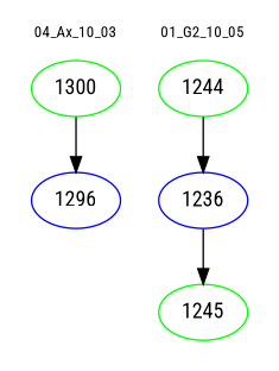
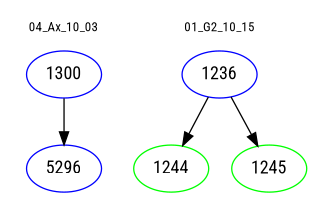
  digraph {
    fontname="Roboto Condensed"
    node [color=green fontname="Roboto Condensed"]
    edge [color=black fontname="Roboto Condensed"]
-   n1 [label=1300]
-   n2 [color=blue label=1296]
+   n1 [color=blue label=1300]
+   n2 [color=blue label=5296]
    n3 [label=1244]
    n4 [color=blue label=1236]
    n5 [label=1245]
    subgraph cluster_1 {
      color=white
      fontsize=10
      label="04_Ax_10_03"
      n1
      n2
    }
    subgraph cluster_2 {
      color=white
      fontsize=10
-     label="01_G2_10_05"
+     label="01_G2_10_15"
      n3
      n4
      n5
    }
    n1 -> n2
-   n3 -> n4
+   n4 -> n3
    n4 -> n5
  }
